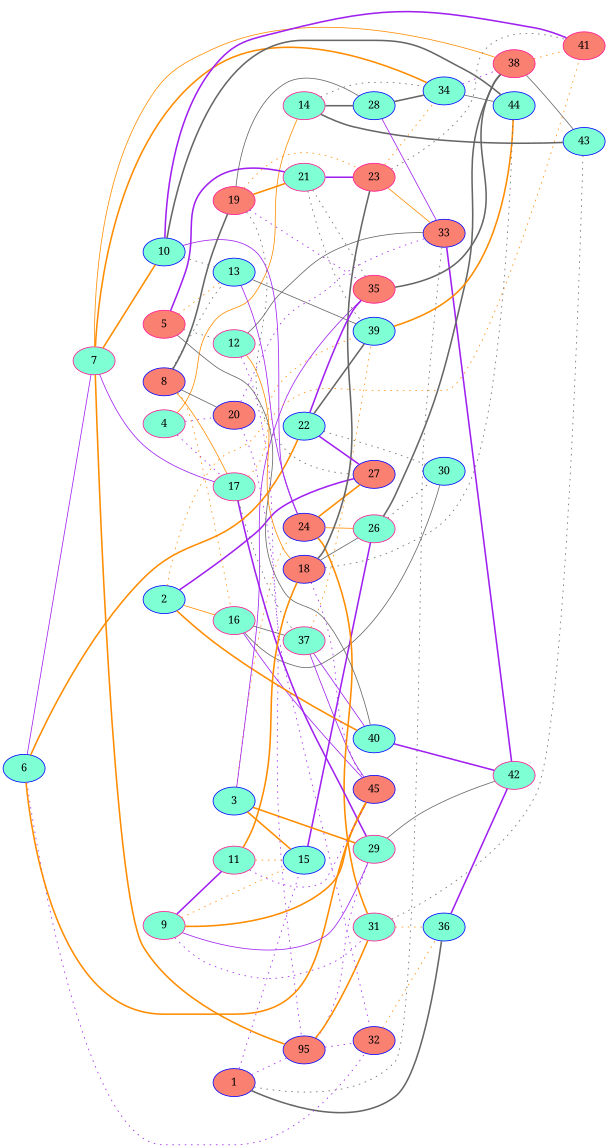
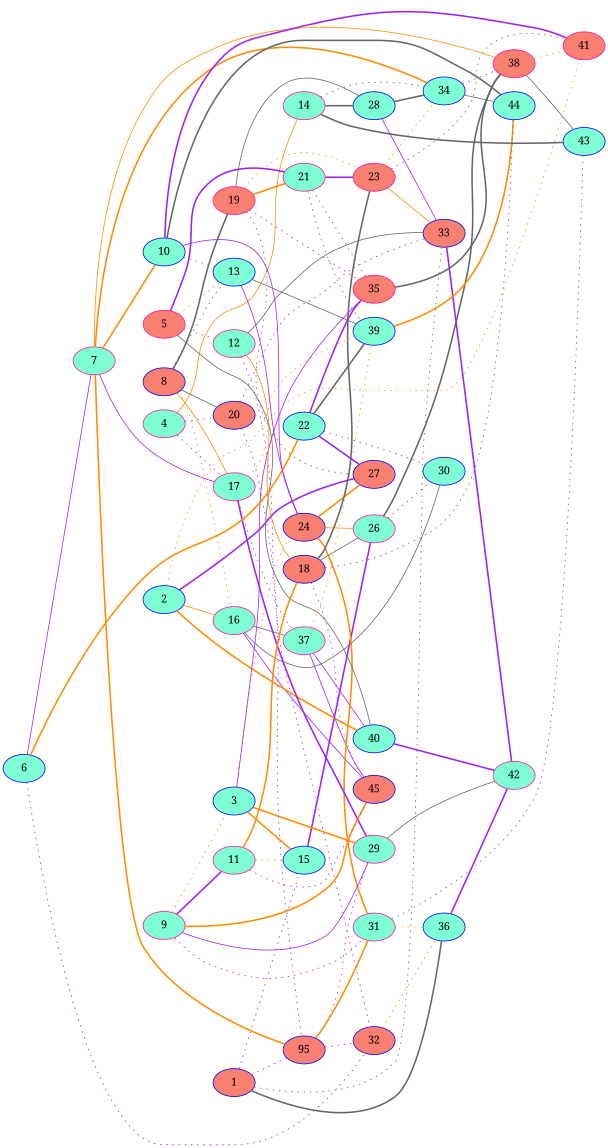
  graph {
    fontname="Noto Serif"
    rankdir=LR
    node [color=blue fillcolor=aquamarine fontname="Noto Serif" style=filled]
    edge [color=purple fontname="Noto Serif" style=dotted weight=1.0]
    1 [fillcolor=salmon]
    15
    n3 [fillcolor=salmon label=95]
    33 [fillcolor=salmon]
    36
    26 [color=deeppink]
    29 [color=deeppink]
    32 [fillcolor=salmon]
    31 [color=deeppink]
    42 [color=deeppink]
    16 [color=deeppink]
    2
    27 [fillcolor=salmon]
    39
    40
    45 [fillcolor=salmon]
    30
    37 [color=deeppink]
    44
    3
    24 [fillcolor=salmon]
    35 [color=deeppink fillcolor=salmon]
    38 [color=deeppink fillcolor=salmon]
    4 [color=deeppink]
    14 [color=deeppink]
    17 [color=deeppink]
    20 [fillcolor=salmon]
    34
    28
    43
    41 [color=deeppink fillcolor=salmon]
    5 [color=deeppink fillcolor=salmon]
    12 [color=deeppink]
    13
    21 [color=deeppink]
    18 [fillcolor=salmon]
    23 [color=deeppink fillcolor=salmon]
    7 [color=deeppink]
    6
    22
    10
    8 [fillcolor=salmon]
    19 [color=deeppink fillcolor=salmon]
    9 [color=deeppink]
    11 [color=deeppink]
    1 -- 15
    1 -- n3
    1 -- 33 [color=gray40]
    1 -- 36 [color=gray40 style=bold]
    15 -- 26 [style=bold weight=2.0]
    n3 -- 29
    n3 -- 32
    n3 -- 31 [color=darkorange style=bold]
    33 -- 42 [style=bold]
    36 -- 42 [style=bold weight=2.0]
    26 -- 30 [color=gray40]
    26 -- 38 [color=gray40 style=bold]
    29 -- 42 [color=gray40 style=solid]
    32 -- 36 [color=darkorange]
    31 -- 36 [color=darkorange weight=2.0]
    31 -- 43 [color=gray40]
    16 -- 45 [style=solid]
    16 -- 30 [color=gray40 style=solid]
    16 -- 37 [color=gray40 style=solid]
    2 -- 16 [color=darkorange style=solid]
    2 -- 27 [style=bold]
    2 -- 39 [color=darkorange]
    2 -- 40 [color=darkorange style=bold]
    39 -- 44 [color=darkorange style=bold]
    40 -- 42 [style=bold weight=2.0]
    37 -- 39 [color=darkorange]
    37 -- 40 [style=solid weight=2.0]
    37 -- 45 [style=solid]
    3 -- 15 [color=darkorange style=bold]
    3 -- 29 [color=darkorange style=bold]
    3 -- 24 [color=darkorange]
    3 -- 35 [style=solid]
    24 -- 26 [color=darkorange style=solid]
    24 -- 31 [color=darkorange style=bold]
    24 -- 27 [color=darkorange style=bold]
    35 -- 38 [color=gray40 style=bold]
    38 -- 43 [color=gray40 style=solid]
    38 -- 41 [color=darkorange]
    4 -- 14 [color=darkorange style=solid weight=2.0]
    4 -- 17
    4 -- 20
    14 -- 34 [color=gray40]
    14 -- 28 [color=gray40 style=bold]
    14 -- 43 [color=gray40 style=bold weight=2.0]
    17 -- 29 [style=bold]
    17 -- 37 [color=gray40]
    17 -- 41 [color=darkorange]
    20 -- n3
    20 -- 33
    34 -- 44 [color=gray40 style=solid]
    34 -- 38
    28 -- 33 [style=solid]
    28 -- 34 [color=gray40 style=bold]
    5 -- 40 [color=gray40 style=solid]
    5 -- 12 [color=gray40]
    5 -- 13 [color=darkorange]
    5 -- 21 [style=bold]
    12 -- 33 [color=gray40 style=solid]
    12 -- 32
    12 -- 18 [color=darkorange style=solid]
    13 -- 39 [color=gray40 style=solid]
    13 -- 24 [style=solid]
    21 -- 39 [color=gray40]
    21 -- 35 [color=gray40 weight=2.0]
    21 -- 23 [style=bold]
    18 -- 26 [color=gray40 style=solid]
    18 -- 45
    18 -- 44 [color=gray40]
    18 -- 23 [color=gray40 style=bold]
    23 -- 33 [color=darkorange style=solid]
    23 -- 34 [color=darkorange]
    23 -- 41 [color=gray40]
    7 -- n3 [color=darkorange style=bold]
    7 -- 38 [color=darkorange style=solid]
    7 -- 17 [style=solid]
    7 -- 34 [color=darkorange style=bold]
    7 -- 10 [color=darkorange style=bold]
    6 -- 32
-   6 -- 45 [color=darkorange style=bold]
    6 -- 7 [style=solid]
    6 -- 22 [color=darkorange style=bold]
    22 -- 27 [style=bold]
    22 -- 39 [color=gray40 style=bold]
    22 -- 30 [color=gray40 weight=2.0]
    22 -- 35 [style=bold]
    10 -- 44 [color=gray40 style=bold]
    10 -- 24 [style=solid]
    10 -- 41 [style=bold]
    10 -- 13 [color=gray40 weight=2.0]
    8 -- 16 [color=darkorange weight=2.0]
    8 -- 17 [color=darkorange style=solid]
    8 -- 20 [color=gray40 style=solid]
    8 -- 13 [color=gray40]
    8 -- 19 [color=gray40 style=bold]
    19 -- 27 [color=gray40]
    19 -- 35
    19 -- 28 [color=gray40 style=solid]
    19 -- 21 [color=darkorange style=bold]
    19 -- 23 [color=darkorange]
-   9 -- 15 [color=darkorange]
+   9 -- 3 [color=darkorange]
    9 -- 29 [style=solid weight=2.0]
    9 -- 31
    9 -- 45 [color=darkorange style=bold]
    9 -- 11 [style=bold]
    11 -- 15 [color=darkorange]
    11 -- 45
    11 -- 18 [color=darkorange style=bold]
  }
